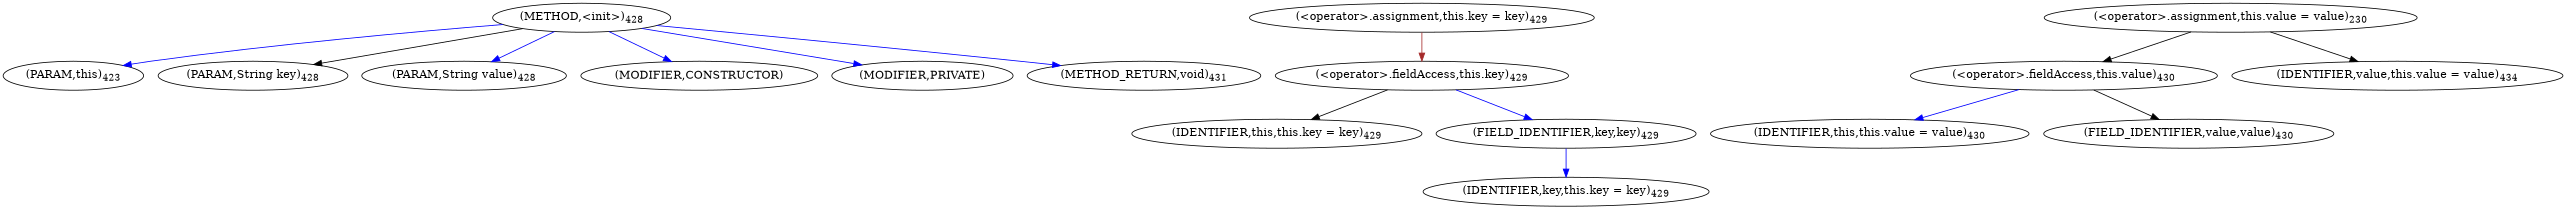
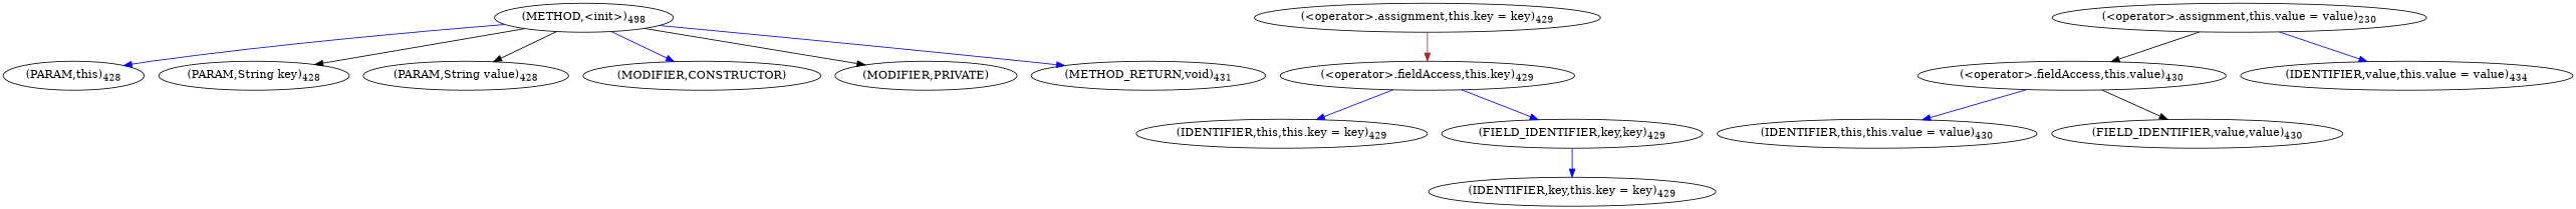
  digraph {
    edge [color=blue]
-   n1 [label=<(METHOD,&lt;init&gt;)<SUB>428</SUB>>]
-   n2 [label=<(PARAM,this)<SUB>423</SUB>>]
+   n1 [label=<(METHOD,&lt;init&gt;)<SUB>498</SUB>>]
+   n2 [label=<(PARAM,this)<SUB>428</SUB>>]
    n3 [label=<(PARAM,String key)<SUB>428</SUB>>]
    n4 [label=<(PARAM,String value)<SUB>428</SUB>>]
    n5 [label=<(MODIFIER,CONSTRUCTOR)>]
    n6 [label=<(MODIFIER,PRIVATE)>]
    n7 [label=<(METHOD_RETURN,void)<SUB>431</SUB>>]
    n8 [label=<(&lt;operator&gt;.assignment,this.key = key)<SUB>429</SUB>>]
    n9 [label=<(&lt;operator&gt;.fieldAccess,this.key)<SUB>429</SUB>>]
    n10 [label=<(&lt;operator&gt;.assignment,this.value = value)<SUB>230</SUB>>]
    n11 [label=<(&lt;operator&gt;.fieldAccess,this.value)<SUB>430</SUB>>]
    n12 [label=<(IDENTIFIER,value,this.value = value)<SUB>434</SUB>>]
    n13 [label=<(IDENTIFIER,this,this.key = key)<SUB>429</SUB>>]
    n14 [label=<(FIELD_IDENTIFIER,key,key)<SUB>429</SUB>>]
    n15 [label=<(IDENTIFIER,key,this.key = key)<SUB>429</SUB>>]
    n16 [label=<(IDENTIFIER,this,this.value = value)<SUB>430</SUB>>]
    n17 [label=<(FIELD_IDENTIFIER,value,value)<SUB>430</SUB>>]
    n1 -> n2
    n1 -> n3 [color=black]
-   n1 -> n4
+   n1 -> n4 [color=black]
    n1 -> n5
-   n1 -> n6
+   n1 -> n6 [color=black]
    n1 -> n7
    n8 -> n9 [color=brown]
-   n9 -> n13 [color=black]
+   n9 -> n13
    n9 -> n14
    n10 -> n11 [color=black]
-   n10 -> n12 [color=black]
+   n10 -> n12
    n11 -> n16
    n11 -> n17 [color=black]
    n14 -> n15
  }
